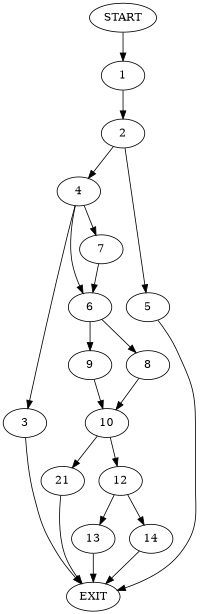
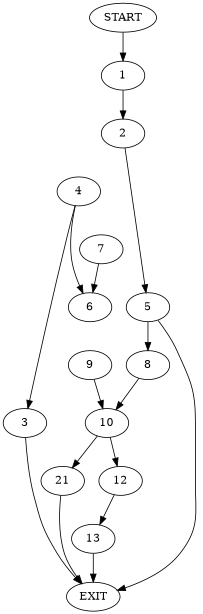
  digraph {
    n1 [label=START]
    1
    2
    n4 [label=EXIT]
    4
    5
    3
    6
    7
    8
    9
    10
    n13 [label=21]
    12
    13
-   14
    n1 -> 1
    1 -> 2
-   2 -> 4
    2 -> 5
    4 -> 3
    4 -> 6
-   4 -> 7
    5 -> n4
    3 -> n4
-   6 -> 8
-   6 -> 9
+   5 -> 8
    7 -> 6
    8 -> 10
    9 -> 10
    10 -> n13
    10 -> 12
    n13 -> n4
    12 -> 13
-   12 -> 14
    13 -> n4
-   14 -> n4
  }
